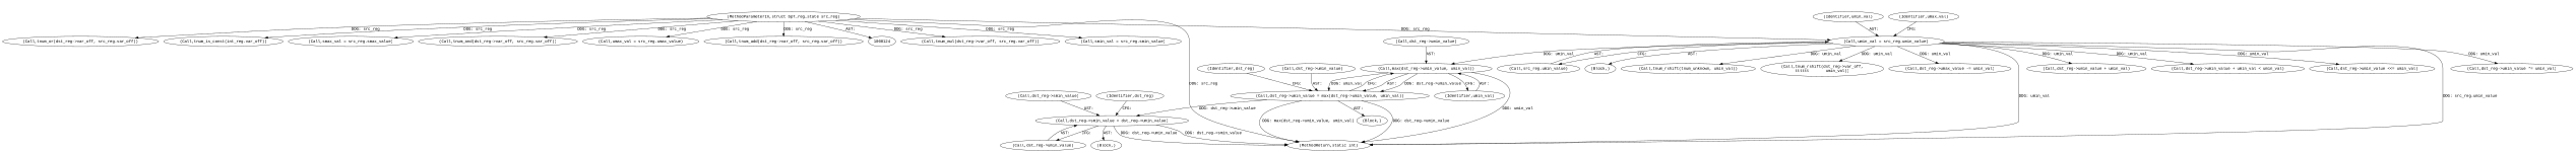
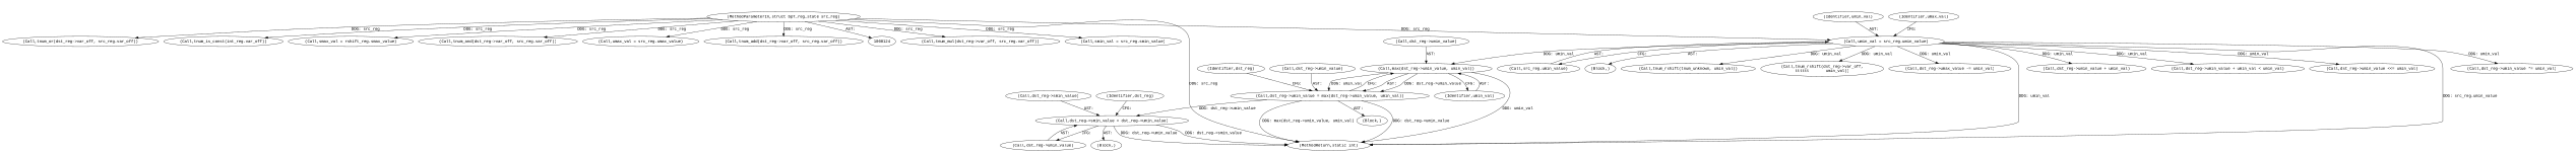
  digraph {
    fontname="Liberation Mono"
    node [fontname="Liberation Mono"]
    edge [fontname="Liberation Mono"]
    n1 [label="(Call,max(dst_reg->umin_value, umin_val))"]
    n2 [label="(Call,dst_reg->umin_value = max(dst_reg->umin_value, umin_val))"]
    n3 [label="(Identifier,umin_val)"]
    n4 [label="(MethodReturn,static int)"]
    n5 [label="(Call,dst_reg->smin_value = dst_reg->umin_value)"]
    n6 [label="(Block,)"]
    n7 [label="(Call,umin_val = src_reg.umin_value)"]
    n8 [label="(Call,dst_reg->umin_value *= umin_val)"]
    n9 [label="(Call,src_reg.umin_value)"]
    n10 [label="(Block,)"]
    n11 [label="(Call,tnum_rshift(tnum_unknown, umin_val))"]
    n12 [label="(Call,tnum_rshift(dst_reg->var_off,\n\t\t\t\t\t\t       umin_val))"]
    n13 [label="(Call,dst_reg->umax_value -= umin_val)"]
    n14 [label="(Call,dst_reg->umin_value + umin_val)"]
    n15 [label="(Call,dst_reg->umin_value + umin_val < umin_val)"]
    n16 [label="(Call,dst_reg->umin_value <<= umin_val)"]
    n17 [label="(MethodParameterIn,struct bpf_reg_state src_reg)"]
    n18 [label="(Call,tnum_mul(dst_reg->var_off, src_reg.var_off))"]
    n19 [label="(Call,smin_val = src_reg.smin_value)"]
    n20 [label="(Call,tnum_or(dst_reg->var_off, src_reg.var_off))"]
    n21 [label="(Call,tnum_is_const(int_reg.var_off))"]
-   n22 [label="(Call,smax_val = src_reg.smax_value)"]
+   n22 [label="(Call,smax_val = rshift_reg.smax_value)"]
    n23 [label="(Call,tnum_and(dst_reg->var_off, src_reg.var_off))"]
    n24 [label="(Call,umax_val = src_reg.umax_value)"]
    n25 [label="(Call,tnum_add(dst_reg->var_off, src_reg.var_off))"]
    1000124
    n27 [label="(Block,)"]
    n28 [label="(Call,dst_reg->umin_value)"]
    n29 [label="(Identifier,dst_reg)"]
    n30 [label="(Call,dst_reg->smin_value)"]
    n31 [label="(Identifier,umin_val)"]
    n32 [label="(Call,dst_reg->umin_value)"]
    n33 [label="(Call,dst_reg->umin_value)"]
    n34 [label="(Identifier,dst_reg)"]
    n35 [label="(Identifier,umax_val)"]
    n1 -> n2 [label="AST: "]
    n1 -> n2 [label="DDG: dst_reg->umin_value"]
    n1 -> n2 [label="DDG: umin_val"]
    n1 -> n3 [label="CFG: "]
    n1 -> n4 [label="DDG: umin_val"]
    n2 -> n1 [label="CFG: "]
    n2 -> n4 [label="DDG: dst_reg->umin_value"]
    n2 -> n4 [label="DDG: max(dst_reg->umin_value, umin_val)"]
    n2 -> n5 [label="DDG: dst_reg->umin_value"]
    n2 -> n6 [label="AST: "]
    n3 -> n1 [label="AST: "]
    n5 -> n4 [label="DDG: dst_reg->smin_value"]
    n5 -> n4 [label="DDG: dst_reg->umin_value"]
    n5 -> n27 [label="AST: "]
    n5 -> n28 [label="CFG: "]
    n7 -> n1 [label="DDG: umin_val"]
    n7 -> n4 [label="DDG: umin_val"]
    n7 -> n4 [label="DDG: src_reg.umin_value"]
    n7 -> n8 [label="DDG: umin_val"]
    n7 -> n9 [label="CFG: "]
    n7 -> n10 [label="AST: "]
    n7 -> n11 [label="DDG: umin_val"]
    n7 -> n12 [label="DDG: umin_val"]
    n7 -> n13 [label="DDG: umin_val"]
    n7 -> n14 [label="DDG: umin_val"]
    n7 -> n15 [label="DDG: umin_val"]
    n7 -> n16 [label="DDG: umin_val"]
    n9 -> n7 [label="AST: "]
    n17 -> n4 [label="DDG: src_reg"]
    n17 -> n7 [label="DDG: src_reg"]
    n17 -> n18 [label="DDG: src_reg"]
    n17 -> n19 [label="DDG: src_reg"]
    n17 -> n20 [label="DDG: src_reg"]
    n17 -> n21 [label="DDG: src_reg"]
    n17 -> n22 [label="DDG: src_reg"]
    n17 -> n23 [label="DDG: src_reg"]
    n17 -> n24 [label="DDG: src_reg"]
    n17 -> n25 [label="DDG: src_reg"]
    n17 -> 1000124 [label="AST: "]
    n28 -> n5 [label="AST: "]
    n29 -> n2 [label="CFG: "]
    n30 -> n5 [label="AST: "]
    n31 -> n7 [label="AST: "]
    n32 -> n1 [label="AST: "]
    n33 -> n2 [label="AST: "]
    n34 -> n5 [label="CFG: "]
    n35 -> n7 [label="CFG: "]
  }
